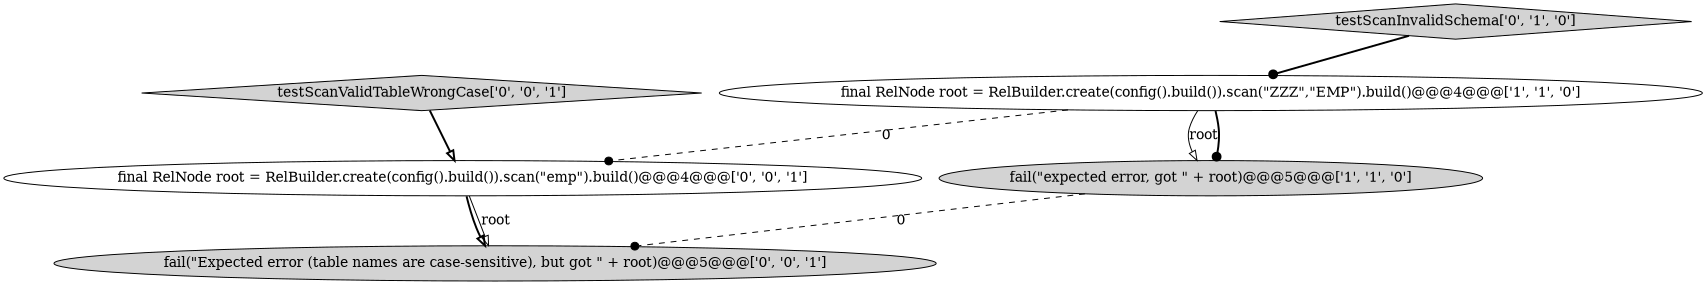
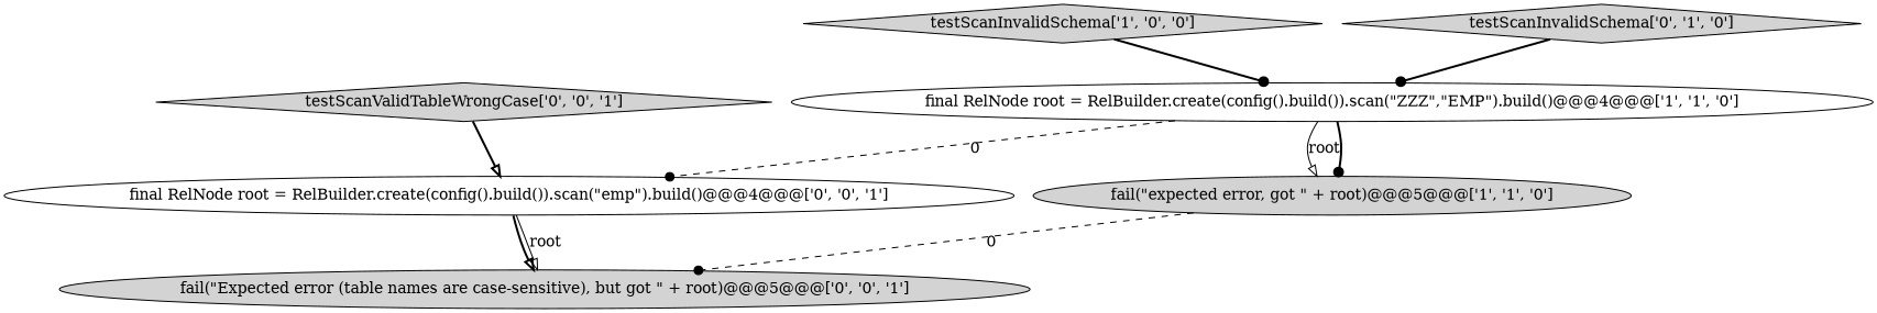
  digraph {
    fontname="DejaVu Serif"
    node [fillcolor=lightgray shape=ellipse style=filled fontname="DejaVu Serif"]
    edge [style=bold arrowhead=dot fontname="DejaVu Serif"]
    n1 [label="fail(\"Expected error (table names are case-sensitive), but got \" + root)@@@5@@@['0', '0', '1']"]
    n2 [fillcolor=white label="final RelNode root = RelBuilder.create(config().build()).scan(\"ZZZ\",\"EMP\").build()@@@4@@@['1', '1', '0']"]
    n3 [label="fail(\"expected error, got \" + root)@@@5@@@['1', '1', '0']"]
    n4 [fillcolor=white label="final RelNode root = RelBuilder.create(config().build()).scan(\"emp\").build()@@@4@@@['0', '0', '1']"]
    n5 [label="testScanValidTableWrongCase['0', '0', '1']" shape=diamond]
+   n6 [label="testScanInvalidSchema['1', '0', '0']" shape=diamond]
    n7 [label="testScanInvalidSchema['0', '1', '0']" shape=diamond]
    n2 -> n3 [label=root style=solid arrowhead=onormal]
    n2 -> n3
    n2 -> n4 [label=0 style=dashed]
    n3 -> n1 [label=0 style=dashed]
    n4 -> n1 [arrowhead=onormal]
    n4 -> n1 [label=root style=solid arrowhead=onormal]
    n5 -> n4 [arrowhead=onormal]
+   n6 -> n2
    n7 -> n2
  }
